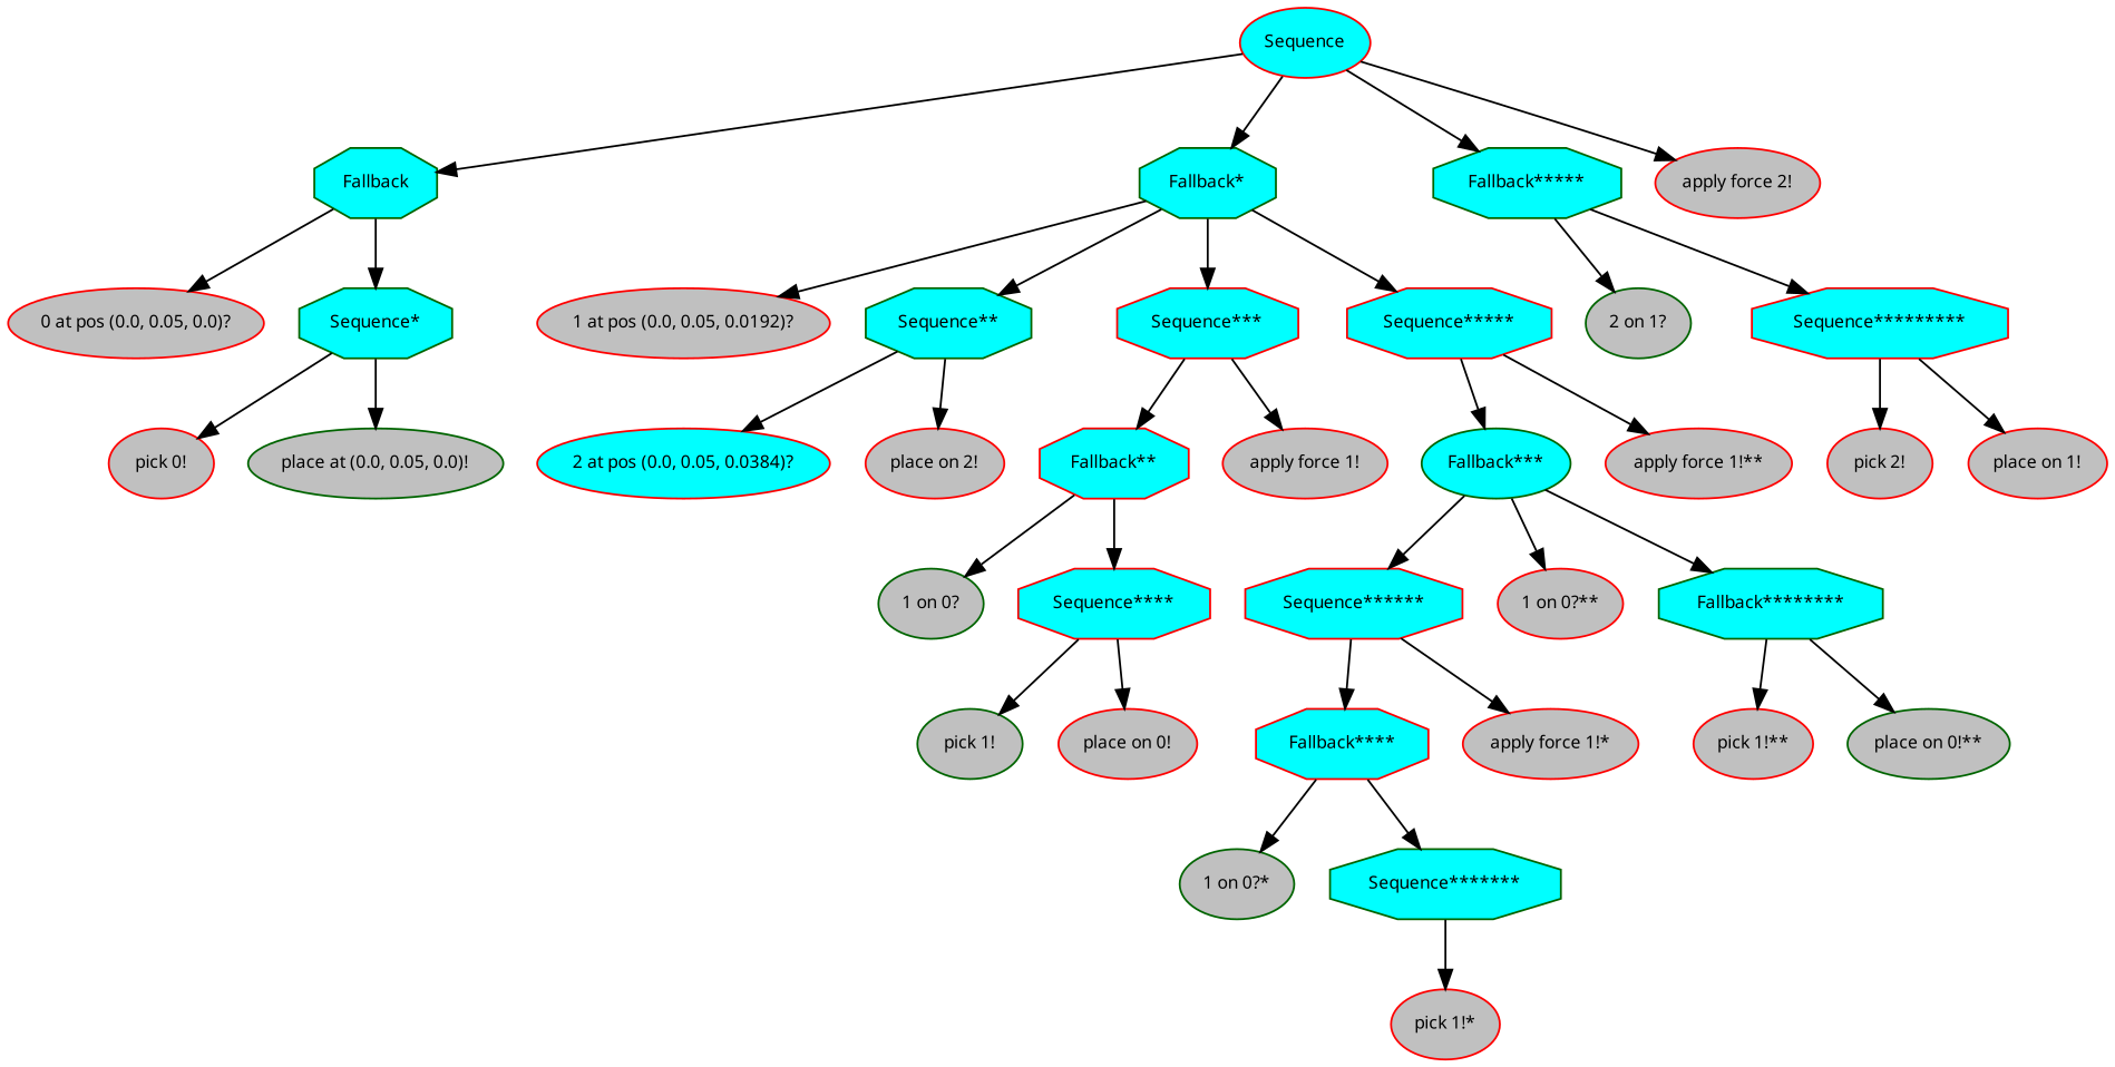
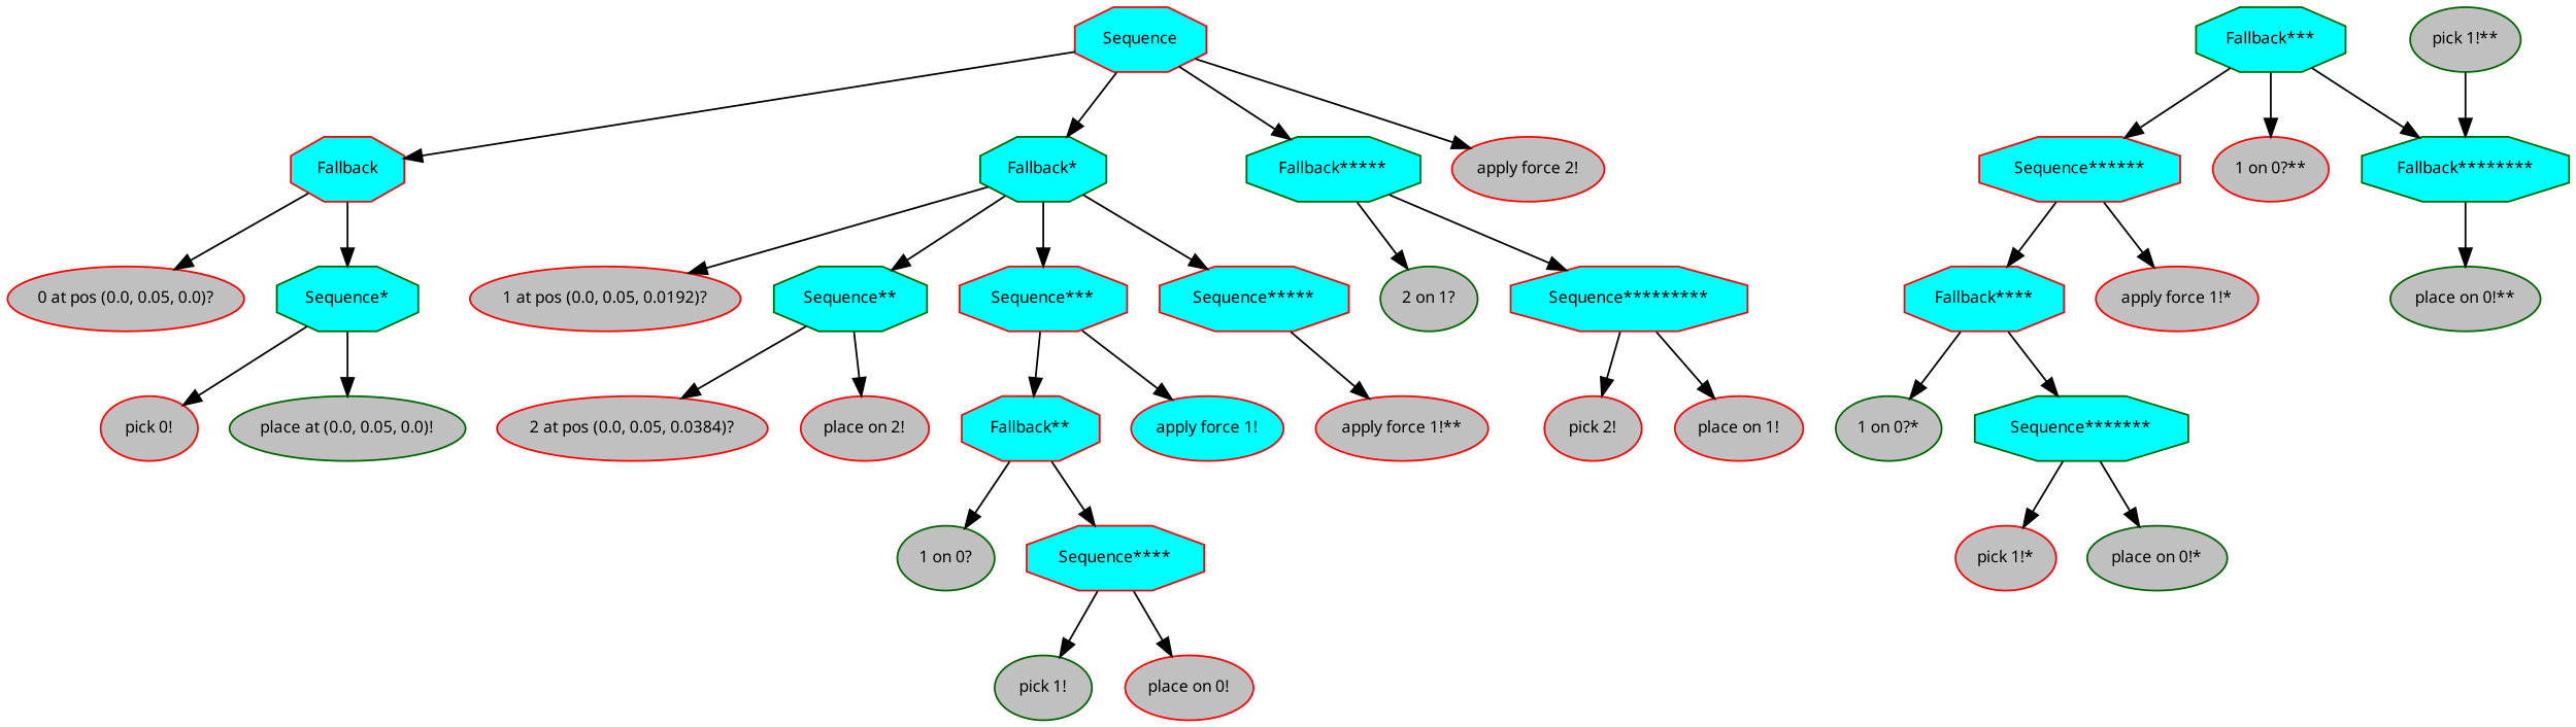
  digraph {
    fontname="Noto Sans"
    ordering=out
    node [color=red fillcolor=gray fontcolor=black fontname="Noto Sans" fontsize=9 shape=ellipse style=filled]
    edge [fontname="Noto Sans"]
-   n1 [fillcolor=cyan label=Sequence]
-   n2 [color=darkgreen fillcolor=cyan label=Fallback shape=octagon]
+   n1 [fillcolor=cyan label=Sequence shape=octagon]
+   n2 [fillcolor=cyan label=Fallback shape=octagon]
    n3 [color=darkgreen fillcolor=cyan label="Fallback*" shape=octagon]
    n4 [color=darkgreen fillcolor=cyan label="Fallback*****" shape=octagon]
    n5 [label="apply force 2!"]
    n6 [label="0 at pos (0.0, 0.05, 0.0)?"]
    n7 [color=darkgreen fillcolor=cyan label="Sequence*" shape=octagon]
    n8 [label="1 at pos (0.0, 0.05, 0.0192)?"]
    n9 [color=darkgreen fillcolor=cyan label="Sequence**" shape=octagon]
    n10 [fillcolor=cyan label="Sequence***" shape=octagon]
    n11 [fillcolor=cyan label="Sequence*****" shape=octagon]
    n12 [color=darkgreen label="2 on 1?"]
    n13 [fillcolor=cyan label="Sequence*********" shape=octagon]
    n14 [label="pick 0!"]
    n15 [color=darkgreen label="place at (0.0, 0.05, 0.0)!"]
-   n16 [fillcolor=cyan label="2 at pos (0.0, 0.05, 0.0384)?"]
+   n16 [label="2 at pos (0.0, 0.05, 0.0384)?"]
    n17 [label="place on 2!"]
    n18 [fillcolor=cyan label="Fallback**" shape=octagon]
-   n19 [label="apply force 1!"]
-   n20 [color=darkgreen fillcolor=cyan label="Fallback***"]
+   n19 [fillcolor=cyan label="apply force 1!"]
+   n20 [color=darkgreen fillcolor=cyan label="Fallback***" shape=octagon]
    n21 [label="apply force 1!**"]
    n22 [color=darkgreen label="1 on 0?"]
    n23 [fillcolor=cyan label="Sequence****" shape=octagon]
    n24 [color=darkgreen label="pick 1!"]
    n25 [label="place on 0!"]
    n26 [fillcolor=cyan label="Sequence******" shape=octagon]
    n27 [label="1 on 0?**"]
    n28 [color=darkgreen fillcolor=cyan label="Fallback********" shape=octagon]
    n29 [fillcolor=cyan label="Fallback****" shape=octagon]
    n30 [label="apply force 1!*"]
-   n31 [label="pick 1!**"]
+   n31 [color=darkgreen label="pick 1!**"]
    n32 [color=darkgreen label="place on 0!**"]
    n33 [color=darkgreen label="1 on 0?*"]
    n34 [color=darkgreen fillcolor=cyan label="Sequence*******" shape=octagon]
    n35 [label="pick 1!*"]
+   n36 [color=darkgreen label="place on 0!*"]
    n37 [label="pick 2!"]
    n38 [label="place on 1!"]
    n1 -> n2
    n1 -> n3
    n1 -> n4
    n1 -> n5
    n2 -> n6
    n2 -> n7
    n3 -> n8
    n3 -> n9
    n3 -> n10
    n3 -> n11
    n4 -> n12
    n4 -> n13
    n7 -> n14
    n7 -> n15
    n9 -> n16
    n9 -> n17
    n10 -> n18
    n10 -> n19
-   n11 -> n20
    n11 -> n21
    n13 -> n37
    n13 -> n38
    n18 -> n22
    n18 -> n23
    n20 -> n26
    n20 -> n27
    n20 -> n28
    n23 -> n24
    n23 -> n25
    n26 -> n29
    n26 -> n30
-   n28 -> n31
+   n31 -> n28
    n28 -> n32
    n29 -> n33
    n29 -> n34
    n34 -> n35
+   n34 -> n36
  }
